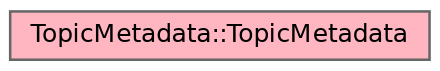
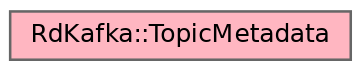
  digraph {
    rankdir=TB
-   n1 [color=gray40 fillcolor=lightpink fontname=Helvetica fontsize=10 height=0.2 label="TopicMetadata::TopicMetadata" shape=record style=filled width=0.4]
+   n1 [color=gray40 fillcolor=lightpink fontname=Helvetica fontsize=10 height=0.2 label="RdKafka::TopicMetadata" shape=record style=filled width=0.4]
  }
